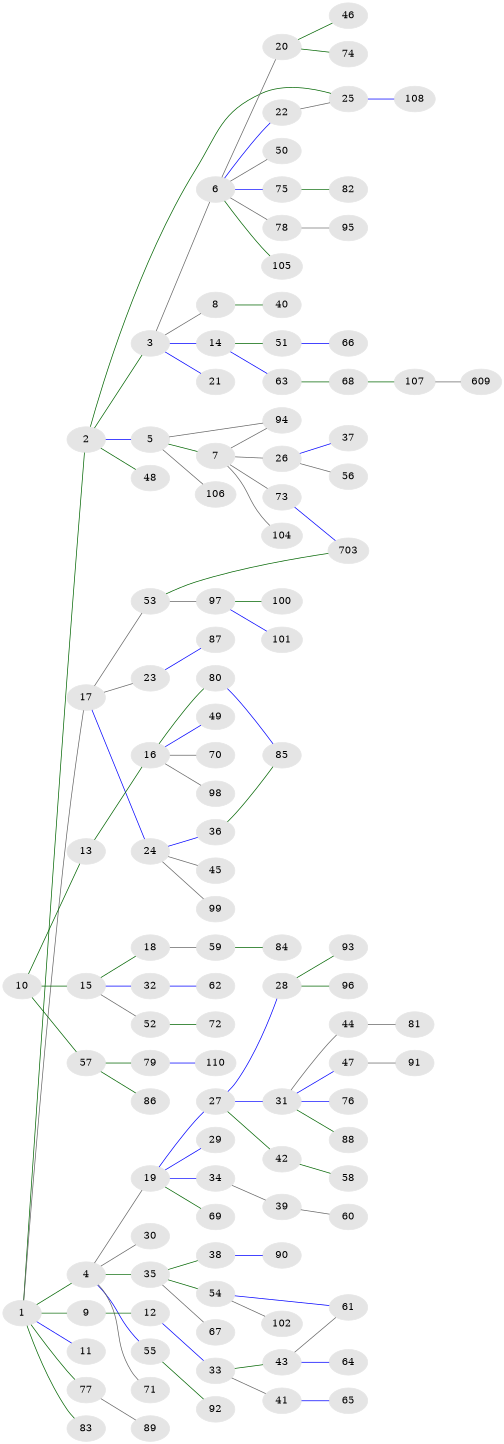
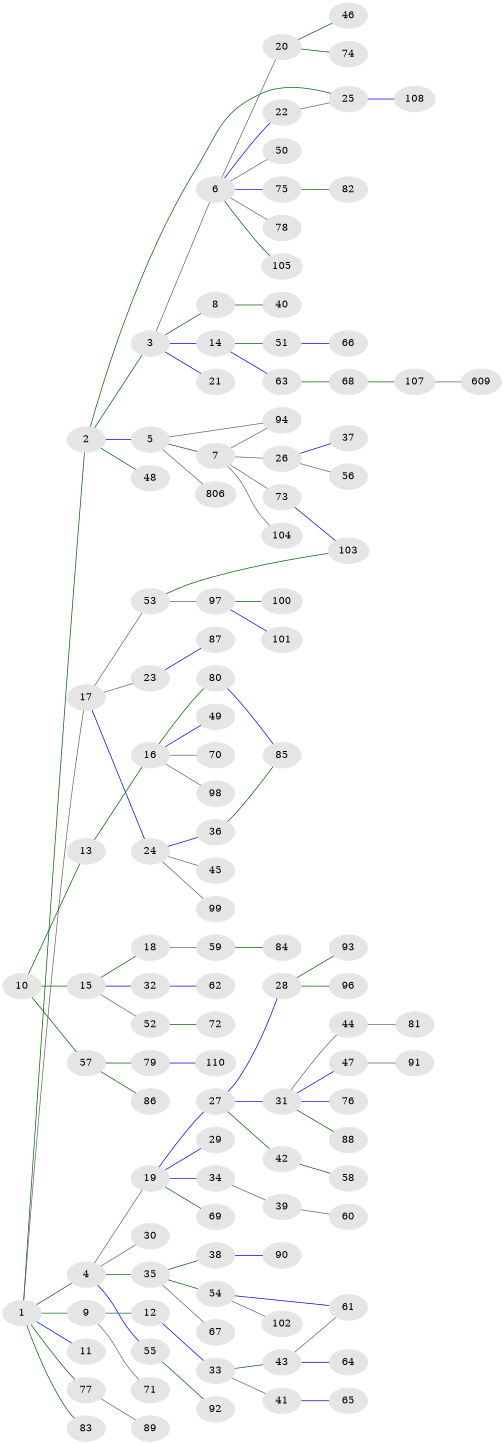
  graph {
    rankdir=LR
    node [color=gray90 style=filled]
    edge [color=darkgreen]
    1
    2
    4
    9
    11
    17
    77
    83
    3
    5
    25
    48
    19
    30
    35
    55
    71
    12
    23
    24
    53
    89
    6
    8
    14
    21
    7
-   106
+   106 [label=806]
    94
    108
    20
    22
    50
    75
    78
    105
    40
    51
    63
    27
    29
    34
    69
    38
    54
    67
    92
    26
    73
    104
    10
    13
    15
    57
    46
    74
    82
-   95
    37
    56
-   103 [label=703]
+   103
    33
    16
    18
    32
    52
    79
    86
    41
    43
    49
    70
    80
    98
    66
    68
    59
    62
    72
    85
    87
    36
    45
    99
    97
    84
    28
    31
    42
    39
    93
    96
    44
    47
    76
    88
    58
    81
    91
    65
    61
    64
    60
    90
    102
    100
    101
    110
    107
    n110 [label=609]
    1 -- 2
    1 -- 4
    1 -- 9
    1 -- 11 [color=blue]
    1 -- 17 [color=gray40]
    1 -- 77
    1 -- 83
    2 -- 3
    2 -- 5 [color=blue]
    2 -- 25
    2 -- 48
    4 -- 19 [color=gray40]
    4 -- 30 [color=gray40]
    4 -- 35
    4 -- 55 [color=blue]
-   4 -- 71 [color=gray40]
+   9 -- 71 [color=gray40]
    9 -- 12
    17 -- 23 [color=gray40]
    17 -- 24 [color=blue]
    17 -- 53 [color=gray40]
    77 -- 89 [color=gray40]
    3 -- 6 [color=gray40]
-   3 -- 8 [color=gray40]
+   3 -- 8
    3 -- 14 [color=blue]
    3 -- 21 [color=blue]
    5 -- 7
    5 -- 106 [color=gray40]
    5 -- 94 [color=gray40]
    25 -- 108 [color=blue]
    19 -- 27 [color=blue]
    19 -- 29 [color=blue]
    19 -- 34 [color=blue]
    19 -- 69
    35 -- 38
    35 -- 54
    35 -- 67 [color=gray40]
    55 -- 92
    12 -- 33 [color=blue]
    23 -- 87 [color=blue]
    24 -- 36 [color=blue]
    24 -- 45 [color=gray40]
    24 -- 99 [color=gray40]
    53 -- 103
    53 -- 97 [color=gray40]
    6 -- 20 [color=gray40]
    6 -- 22 [color=blue]
    6 -- 50 [color=gray40]
    6 -- 75 [color=blue]
    6 -- 78 [color=gray40]
    6 -- 105
    8 -- 40
    14 -- 51
    14 -- 63 [color=blue]
    7 -- 94 [color=gray40]
    7 -- 26 [color=gray40]
    7 -- 73 [color=gray40]
    7 -- 104 [color=gray40]
    20 -- 46
    20 -- 74
    22 -- 25 [color=gray40]
    75 -- 82
-   78 -- 95 [color=gray40]
    51 -- 66 [color=blue]
    63 -- 68
    27 -- 28 [color=blue]
    27 -- 31 [color=blue]
    27 -- 42
    34 -- 39 [color=gray40]
    38 -- 90 [color=blue]
    54 -- 61 [color=blue]
    54 -- 102 [color=gray40]
    26 -- 37 [color=blue]
    26 -- 56 [color=gray40]
    73 -- 103 [color=blue]
    10 -- 13
    10 -- 15
    10 -- 57
    13 -- 16
    15 -- 18
    15 -- 32 [color=blue]
    15 -- 52 [color=gray40]
    57 -- 79
    57 -- 86
    33 -- 41 [color=gray40]
    33 -- 43
    16 -- 49 [color=blue]
    16 -- 70 [color=gray40]
    16 -- 80
    16 -- 98 [color=gray40]
    18 -- 59 [color=gray40]
    32 -- 62 [color=blue]
    52 -- 72
    79 -- 110 [color=blue]
    41 -- 65 [color=blue]
    43 -- 61 [color=gray40]
    43 -- 64 [color=blue]
    80 -- 85 [color=blue]
    68 -- 107
    59 -- 84
    36 -- 85
    97 -- 100
    97 -- 101 [color=blue]
    28 -- 93
    28 -- 96
    31 -- 44 [color=gray40]
    31 -- 47 [color=blue]
    31 -- 76 [color=blue]
    31 -- 88
    42 -- 58
    39 -- 60 [color=gray40]
    44 -- 81 [color=gray40]
    47 -- 91 [color=gray40]
    107 -- n110 [color=gray40]
  }
